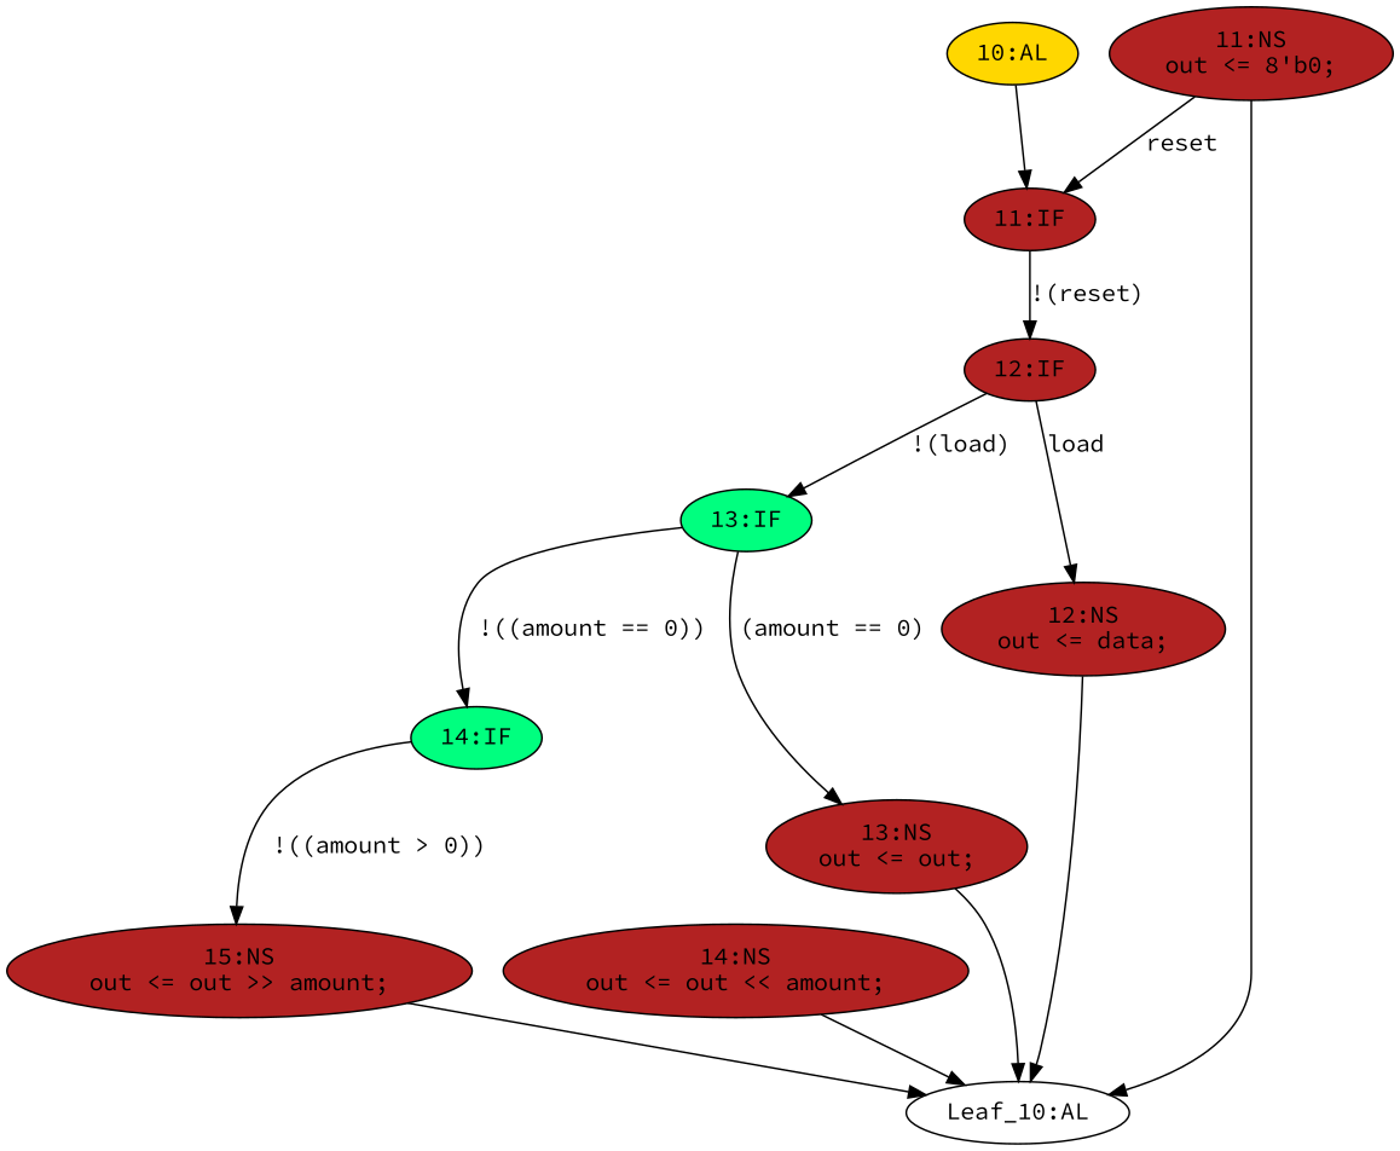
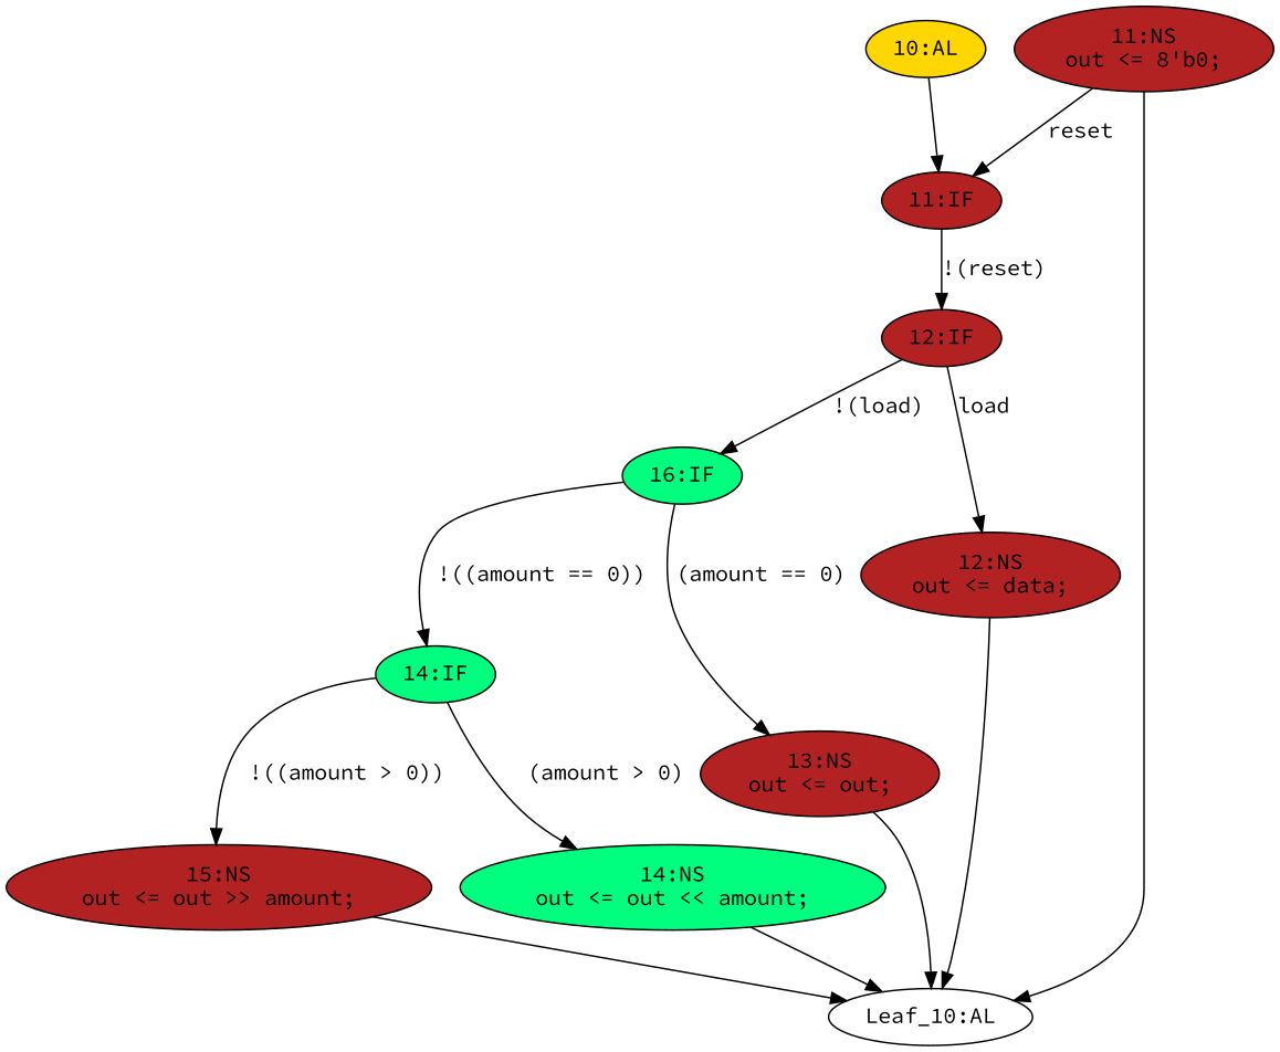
  strict digraph {
    fontname="Source Code Pro"
    node [fillcolor=firebrick fontname="Source Code Pro" statements="[]" style=filled typ=NonblockingSubstitution]
    edge [cond="[]" fontname="Source Code Pro" lineno=None]
    n1 [ast="<pyverilog.vparser.ast.Always object at 0x7f15320a4dd0>" clk_sens=True fillcolor=gold label="10:AL" sens="['clk', 'reset']" typ=Always use_var="['load', 'reset', 'amount', 'data', 'out']"]
    n2 [ast="<pyverilog.vparser.ast.IfStatement object at 0x7f15320a4f50>" label="11:IF" typ=IfStatement]
    n3 [ast="<pyverilog.vparser.ast.IfStatement object at 0x7f15320a4fd0>" label="12:IF" typ=IfStatement]
-   n4 [ast="<pyverilog.vparser.ast.IfStatement object at 0x7f1532092050>" fillcolor=springgreen label="13:IF" typ=IfStatement]
+   n4 [ast="<pyverilog.vparser.ast.IfStatement object at 0x7f1532092050>" fillcolor=springgreen label="16:IF" typ=IfStatement]
    n5 [ast="<pyverilog.vparser.ast.NonblockingSubstitution object at 0x7f1532092590>" label="12:NS\nout <= data;" statements="[<pyverilog.vparser.ast.NonblockingSubstitution object at 0x7f1532092590>]"]
    n6 [ast="<pyverilog.vparser.ast.NonblockingSubstitution object at 0x7f1532092710>" label="11:NS\nout <= 8'b0;" statements="[<pyverilog.vparser.ast.NonblockingSubstitution object at 0x7f1532092710>]"]
    n7 [def_var="['out']" label="Leaf_10:AL" fillcolor="" statements="" style="" typ=""]
    n8 [ast="<pyverilog.vparser.ast.IfStatement object at 0x7f1532092090>" fillcolor=springgreen label="14:IF" typ=IfStatement]
    n9 [ast="<pyverilog.vparser.ast.NonblockingSubstitution object at 0x7f1532092390>" label="13:NS\nout <= out;" statements="[<pyverilog.vparser.ast.NonblockingSubstitution object at 0x7f1532092390>]"]
    n10 [ast="<pyverilog.vparser.ast.NonblockingSubstitution object at 0x7f15320a47d0>" label="15:NS\nout <= out >> amount;" statements="[<pyverilog.vparser.ast.NonblockingSubstitution object at 0x7f15320a47d0>]"]
-   n11 [ast="<pyverilog.vparser.ast.NonblockingSubstitution object at 0x7f1532092110>" label="14:NS\nout <= out << amount;" statements="[<pyverilog.vparser.ast.NonblockingSubstitution object at 0x7f1532092110>]"]
+   n11 [ast="<pyverilog.vparser.ast.NonblockingSubstitution object at 0x7f1532092110>" fillcolor=springgreen label="14:NS\nout <= out << amount;" statements="[<pyverilog.vparser.ast.NonblockingSubstitution object at 0x7f1532092110>]"]
    n1 -> n2
    n2 -> n3 [cond="['reset']" label="!(reset)" lineno=11]
    n3 -> n4 [cond="['load']" label="!(load)" lineno=12]
    n3 -> n5 [cond="['load']" label=load lineno=12]
    n4 -> n8 [cond="['amount']" label="!((amount == 0))" lineno=13]
    n4 -> n9 [cond="['amount']" label="(amount == 0)" lineno=13]
    n5 -> n7
    n6 -> n2 [cond="['reset']" label=reset lineno=11]
    n6 -> n7
    n8 -> n10 [cond="['amount']" label="!((amount > 0))" lineno=14]
+   n8 -> n11 [cond="['amount']" label="(amount > 0)" lineno=14]
    n9 -> n7
    n10 -> n7
    n11 -> n7
  }
